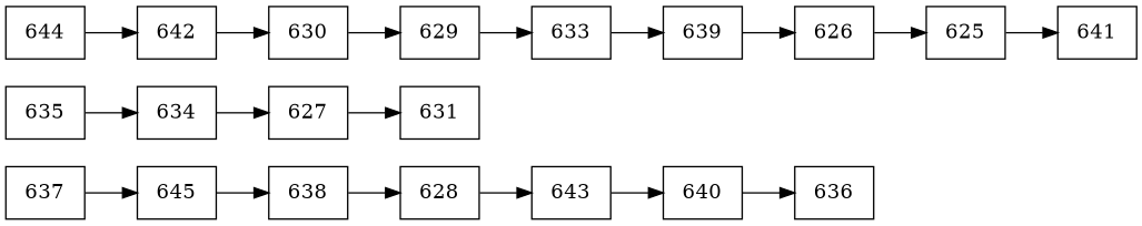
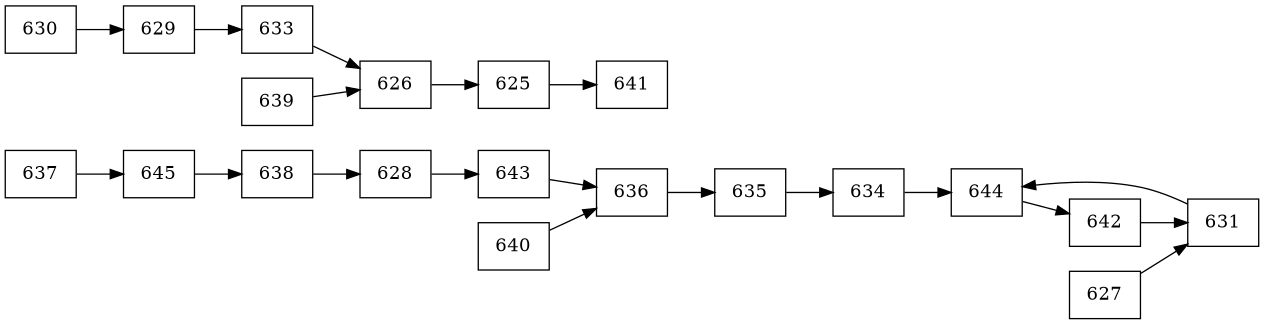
  digraph {
    rankdir=LR
    node [shape=record]
    n1 [label="{637}"]
    n2 [label="{645}"]
    n3 [label="{638}"]
    n4 [label="{628}"]
    n5 [label="{643}"]
    n6 [label="{640}"]
    n7 [label="{636}"]
    n8 [label="{635}"]
    n9 [label="{634}"]
    n10 [label="{627}"]
    n11 [label="{631}"]
    n12 [label="{644}"]
    n13 [label="{642}"]
    n14 [label="{630}"]
    n15 [label="{629}"]
    n16 [label="{633}"]
    n17 [label="{639}"]
    n18 [label="{626}"]
    n19 [label="{625}"]
    n20 [label="{641}"]
    n1 -> n2
    n2 -> n3
    n3 -> n4
    n4 -> n5
-   n5 -> n6
+   n5 -> n7
    n6 -> n7
+   n7 -> n8
    n8 -> n9
-   n9 -> n10
+   n9 -> n12
    n10 -> n11
+   n11 -> n12
    n12 -> n13
-   n13 -> n14
+   n13 -> n11
    n14 -> n15
    n15 -> n16
-   n16 -> n17
+   n16 -> n18
    n17 -> n18
    n18 -> n19
    n19 -> n20
  }
